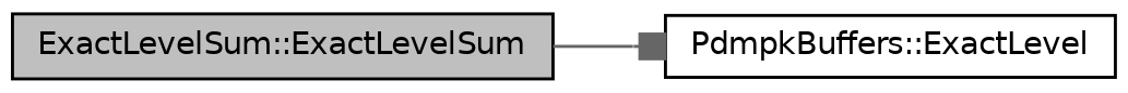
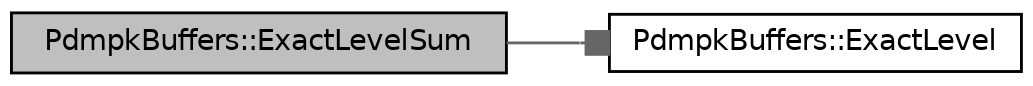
  digraph {
    rankdir=LR
    node [color=black fontname=Helvetica fontsize=10 shape=record style=filled]
-   n1 [fillcolor=grey75 fontcolor=black height=0.2 label="ExactLevelSum::ExactLevelSum" width=0.4]
+   n1 [fillcolor=grey75 fontcolor=black height=0.2 label="PdmpkBuffers::ExactLevelSum" width=0.4]
    n2 [fillcolor=white height=0.2 label="PdmpkBuffers::ExactLevel" width=0.4]
    n1 -> n2 [color=gray40 fontname=Helvetica fontsize=10 labelfontname=Helvetica labelfontsize=10 style=solid arrowhead=box]
  }
